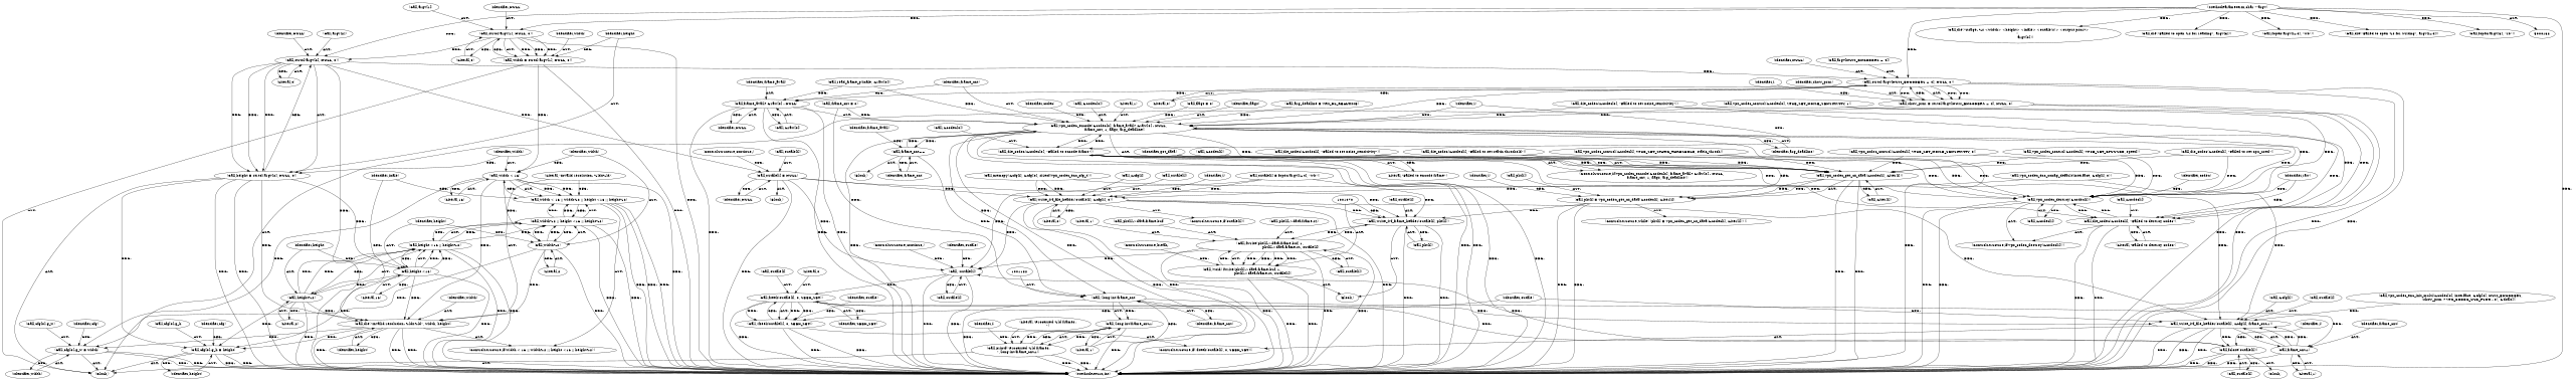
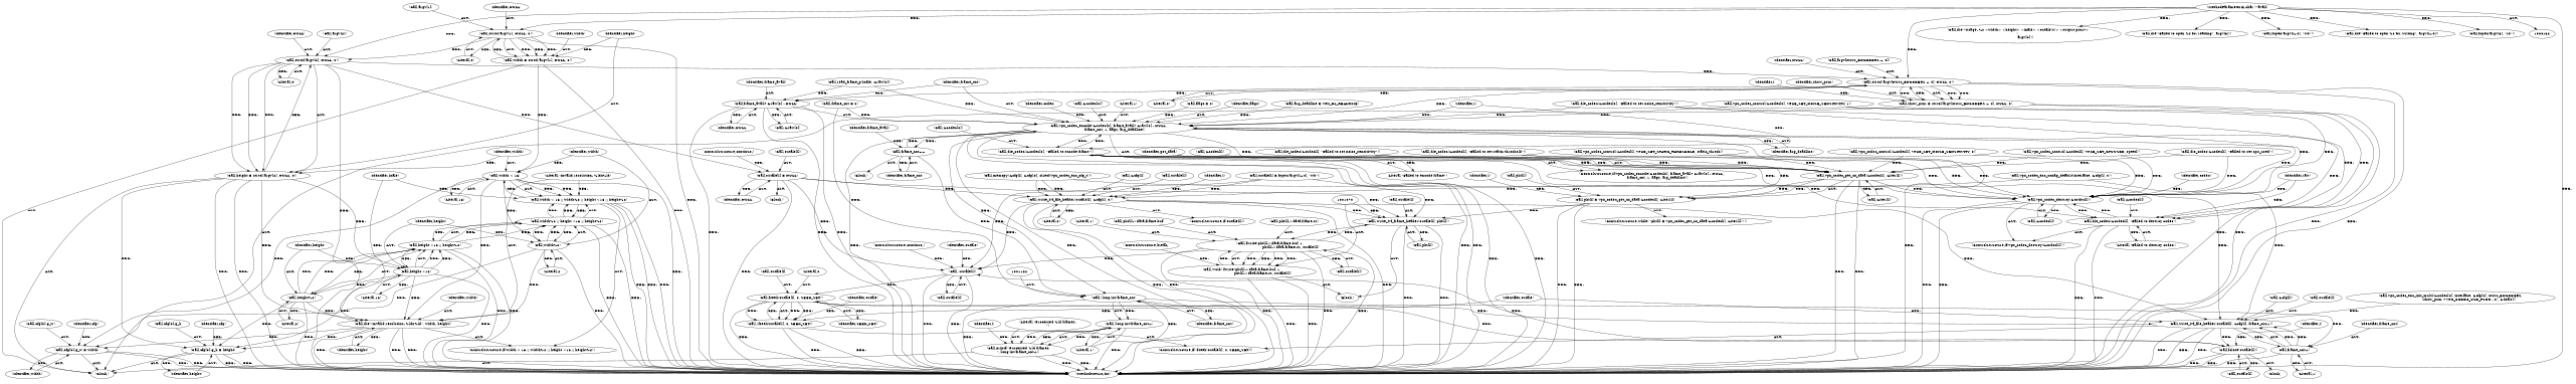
  digraph {
    n1 [label="(Call,strtol(argv[1], NULL, 0))"]
    n2 [label="(Call,width = strtol(argv[1], NULL, 0))"]
    n3 [label="(Call,strtol(argv[2], NULL, 0))"]
    n4 [label="(MethodReturn,int)"]
    n5 [label="(Literal,0)"]
    n6 [label="(Call,width < 16)"]
    n7 [label="(Block,)"]
    n8 [label="(Call,strtol(argv[NUM_ENCODERS + 4], NULL, 0))"]
    n9 [label="(Call,height = strtol(argv[2], NULL, 0))"]
    n10 [label="(Call,outfile[i] = NULL)"]
    n11 [label="(Literal,0)"]
-   n12 [label="(MethodParameterIn,char **argv)"]
+   n12 [label="(MethodParameterIn,char **avail)"]
    n13 [label="(Call,die(\"Usage: %s <width> <height> <infile> <outfile(s)> <output psnr?>\n\",\n             argv[0]))"]
    n14 [label="(Call,die(\"Failed to open %s for reading\", argv[3]))"]
    n15 [label="(Call,fopen(argv[i+4], \"wb\"))"]
    n16 [label="(Call,die(\"Failed to open %s for writing\", argv[i+4]))"]
    n17 [label="(Call,fopen(argv[3], \"rb\"))"]
-   1000132 [label=5000132]
+   1000132
    n19 [label="(Call,show_psnr = strtol(argv[NUM_ENCODERS + 4], NULL, 0))"]
    n20 [label="(Call,vpx_codec_encode(&codec[0], frame_avail? &raw[0] : NULL,\n            frame_cnt, 1, flags, arg_deadline))"]
    n21 [label="(Call,frame_avail? &raw[0] : NULL)"]
    n22 [label="(Literal,0)"]
    n23 [label="(Call,width < 16 || width%2 || height <16 || height%2)"]
    n24 [label="(Call,width%2)"]
    n25 [label="(Call,die(\"Invalid resolution: %ldx%ld\", width, height))"]
    n26 [label="(Call,cfg[0].g_w = width)"]
    n27 [label="(Literal,16)"]
    n28 [label="(Call,width%2 || height <16 || height%2)"]
    n29 [label="(ControlStructure,if(width < 16 || width%2 || height <16 || height%2))"]
    n30 [label="(Literal,2)"]
    n31 [label="(Call,cfg[0].g_h = height)"]
    n32 [label="(Identifier,height)"]
    n33 [label="(Identifier,width)"]
    n34 [label="(Call,height <16 || height%2)"]
    n35 [label="(Call,height <16)"]
    n36 [label="(Call,height%2)"]
    n37 [label="(Identifier,height)"]
    n38 [label="(Call,write_ivf_file_header(outfile[i], &cfg[i], 0))"]
    n39 [label="(Call,write_ivf_frame_header(outfile[i], pkt[i]))"]
    n40 [label="(Call,!outfile[i])"]
    n41 [label="(Identifier,NULL)"]
    n42 [label="(Block,)"]
    n43 [label="(Literal,16)"]
    n44 [label="(Literal,2)"]
    n45 [label="(Call,write_ivf_file_header(outfile[i], &cfg[i], frame_cnt-1))"]
    n46 [label="(Literal,0)"]
    n47 [label="(ControlStructure,if(outfile[i]))"]
    n48 [label="(Call,fwrite(pkt[i]->data.frame.buf, 1,\n                                      pkt[i]->data.frame.sz, outfile[i]))"]
    n49 [label="(Block,)"]
    n50 [label="(Call,pkt[i])"]
    n51 [label="(Call,fseek(outfile[i], 0, SEEK_SET))"]
    n52 [label="(Call,outfile[i])"]
    n53 [label="(Call,fclose(outfile[i]))"]
    n54 [label="(ControlStructure,if(!fseek(outfile[i], 0, SEEK_SET)))"]
    n55 [label="(Call,frame_cnt-1)"]
    n56 [label="(Call,(void) fwrite(pkt[i]->data.frame.buf, 1,\n                                      pkt[i]->data.frame.sz, outfile[i]))"]
    n57 [label="(Call,outfile[i])"]
    n58 [label="(Call,!fseek(outfile[i], 0, SEEK_SET))"]
    n59 [label="(Identifier,SEEK_SET)"]
    n60 [label="(Call,outfile[i])"]
    n61 [label="(Block,)"]
    n62 [label="(Literal,1)"]
    n63 [label="(Call,die_codec(&codec[0], \"Failed to encode frame\"))"]
    n64 [label="(Call,vpx_codec_get_cx_data(&codec[i], &iter[i]))"]
    n65 [label="(Call,vpx_codec_destroy(&codec[i]))"]
    n66 [label="(Call,die_codec(&codec[i], \"Failed to destroy codec\"))"]
    n67 [label="(Call,frame_cnt++)"]
    n68 [label="(Call,(long int)frame_cnt)"]
    n69 [label="(Identifier,arg_deadline)"]
    n70 [label="(ControlStructure,if(vpx_codec_encode(&codec[0], frame_avail? &raw[0] : NULL,\n            frame_cnt, 1, flags, arg_deadline)))"]
    n71 [label="(Identifier,NULL)"]
    n72 [label="(Call,&raw[0])"]
    n73 [label="(Literal,\"Failed to encode frame\")"]
    n74 [label="(Call,pkt[i] = vpx_codec_get_cx_data(&codec[i], &iter[i]))"]
    n75 [label="(Call,&iter[i])"]
    n76 [label="(ControlStructure,if(vpx_codec_destroy(&codec[i])))"]
    n77 [label="(Call,&codec[i])"]
    n78 [label="(Literal,\"Failed to destroy codec\")"]
    n79 [label="(Block,)"]
    n80 [label="(Identifier,frame_cnt)"]
    n81 [label="(Call,(long int)frame_cnt-1)"]
    n82 [label="(Identifier,frame_cnt)"]
    n83 [label="(ControlStructure,while( (pkt[i] = vpx_codec_get_cx_data(&codec[i], &iter[i])) ))"]
    n84 [label="(Call,printf(\"Processed %ld frames.\n\",(long int)frame_cnt-1))"]
    n85 [label="(Literal,1)"]
    n86 [label="(Call,&codec[i])"]
    n87 [label="(Identifier,i)"]
    n88 [label="(ControlStructure,continue;)"]
    n89 [label="(Call,argv[1])"]
    n90 [label="(Identifier,frame_cnt)"]
    n91 [label="(Identifier,width)"]
    n92 [label="(Call,cfg[0].g_w)"]
    n93 [label="(Identifier,got_data)"]
    n94 [label="(Identifier,width)"]
    n95 [label="(Call,&cfg[i])"]
    n96 [label="(Call,die_codec(&codec[i], \"Failed to set cpu_used\"))"]
    n97 [label="(Call,vpx_codec_enc_config_default(interface, &cfg[i], 0))"]
    n98 [label="(Identifier,frame_cnt)"]
    n99 [label="(ControlStructure,continue;)"]
    n100 [label="(Literal,0)"]
    n101 [label="(Call,vpx_codec_control(&codec[i], VP8E_SET_NOISE_SENSITIVITY, 0))"]
    n102 [label="(Identifier,frame_avail)"]
    n103 [label="(Identifier,i)"]
    n104 [label="(Call,&cfg[i])"]
    n105 [label="(Literal,1)"]
    n106 [label="(Identifier,show_psnr)"]
    n107 [label="(Call,die_codec(&codec[i], \"Failed to set noise_sensitivity\"))"]
    n108 [label="(ControlStructure,break;)"]
    n109 [label="(Call,flags = 0)"]
    n110 [label="(Identifier,flags)"]
    n111 [label="(Call,arg_deadline = VPX_DL_REALTIME)"]
    n112 [label="(Identifier,frame_avail)"]
    n113 [label="(Identifier,width)"]
    n114 [label="(Identifier,height)"]
    n115 [label="(Identifier,i)"]
    n116 [label="(Call,die_codec(&codec[0], \"Failed to set noise_sensitivity\"))"]
    n117 [label="(Identifier,cfg)"]
    n118 [label="(Call,outfile[i])"]
    n119 [label="(Call,&codec[0])"]
    n120 [label="(Call,vpx_codec_control(&codec[i], VP8E_SET_STATIC_THRESHOLD, static_thresh))"]
    n121 [label="(Call,outfile[i])"]
    n122 [label="(Identifier,height)"]
    n123 [label="(Call,cfg[0].g_h)"]
    n124 [label="(Identifier,NULL)"]
    n125 [label="(Identifier,infile)"]
    n126 [label="(Identifier,i)"]
    n127 [label="(Call,outfile[i])"]
    n128 [label="(Identifier,outfile)"]
    n129 [label="(Call,pkt[i]->data.frame.buf)"]
    n130 [label="(Call,outfile[i])"]
    n131 [label="(Call,vpx_codec_control(&codec[i], VP8E_SET_CPUUSED, speed))"]
    n132 [label="(Call,frame_cnt = 0)"]
    n133 [label="(Literal,\"Processed %ld frames.\n\")"]
    n134 [label="(Identifier,outfile)"]
    n135 [label="(Literal,1)"]
    n136 [label="(Call,vpx_codec_control(&codec[0], VP8E_SET_NOISE_SENSITIVITY, 1))"]
    n137 [label="(Identifier,raw)"]
    n138 [label="(Identifier,codec)"]
    n139 [label="(Call,argv[NUM_ENCODERS + 4])"]
    n140 [label="(Literal,\"Invalid resolution: %ldx%ld\")"]
    n141 [label="(Identifier,width)"]
    n142 [label="(Call,argv[2])"]
    n143 [label="(Identifier,i)"]
    n144 [label="(Identifier,cfg)"]
    n145 [label="(Call,pkt[i]->data.frame.sz)"]
    n146 [label="(Identifier,NULL)"]
    n147 [label="(Call,memcpy(&cfg[i], &cfg[0], sizeof(vpx_codec_enc_cfg_t)))"]
    n148 [label="(Call,outfile[i])"]
    n149 [label="(Call,outfile[i] = fopen(argv[i+4], \"wb\"))"]
    n150 [label="(Identifier,height)"]
    n151 [label="(Identifier,outfile)"]
    n152 [label="(Call,read_frame_p(infile, &raw[0]))"]
    n153 [label="(Call,die_codec(&codec[i], \"Failed to set static threshold\"))"]
    n154 [label="(Identifier,codec)"]
    n155 [label="(Identifier,NULL)"]
    n156 [label="(Call,&codec[i])"]
    n157 [label="(Call,pkt[i])"]
    n158 [label="(Call,&codec[0])"]
    n159 [label="(Identifier,i)"]
    n160 [label="(Call,vpx_codec_enc_init_multi(&codec[0], interface, &cfg[0], NUM_ENCODERS,\n                                 (show_psnr ? VPX_CODEC_USE_PSNR : 0), &dsf[0]))"]
    1001070
    1001182
    n1 -> n2 [label="AST: "]
    n1 -> n2 [label="DDG: "]
    n1 -> n2 [label="DDG: "]
    n1 -> n2 [label="DDG: "]
    n1 -> n3 [label="DDG: "]
    n1 -> n4 [label="DDG: "]
    n1 -> n5 [label="CFG: "]
    n2 -> n1 [label="CFG: "]
    n2 -> n4 [label="DDG: "]
    n2 -> n6 [label="DDG: "]
    n2 -> n7 [label="AST: "]
    n3 -> n4 [label="DDG: "]
    n3 -> n8 [label="DDG: "]
    n3 -> n9 [label="AST: "]
    n3 -> n9 [label="DDG: "]
    n3 -> n9 [label="DDG: "]
    n3 -> n9 [label="DDG: "]
    n3 -> n10 [label="DDG: "]
    n3 -> n11 [label="CFG: "]
    n5 -> n1 [label="AST: "]
    n6 -> n4 [label="DDG: "]
    n6 -> n23 [label="AST: "]
    n6 -> n23 [label="DDG: "]
    n6 -> n23 [label="DDG: "]
    n6 -> n24 [label="DDG: "]
    n6 -> n25 [label="DDG: "]
    n6 -> n26 [label="DDG: "]
    n6 -> n27 [label="CFG: "]
    n8 -> n4 [label="DDG: "]
    n8 -> n4 [label="DDG: "]
    n8 -> n19 [label="AST: "]
    n8 -> n19 [label="DDG: "]
    n8 -> n19 [label="DDG: "]
    n8 -> n19 [label="DDG: "]
    n8 -> n20 [label="DDG: "]
    n8 -> n21 [label="DDG: "]
    n8 -> n22 [label="CFG: "]
    n9 -> n3 [label="CFG: "]
    n9 -> n4 [label="DDG: "]
    n9 -> n4 [label="DDG: "]
    n9 -> n7 [label="AST: "]
    n9 -> n25 [label="DDG: "]
    n9 -> n31 [label="DDG: "]
    n9 -> n35 [label="DDG: "]
    n10 -> n4 [label="DDG: "]
    n10 -> n38 [label="DDG: "]
    n10 -> n39 [label="DDG: "]
    n10 -> n40 [label="DDG: "]
    n10 -> n41 [label="CFG: "]
    n10 -> n42 [label="AST: "]
    n11 -> n3 [label="AST: "]
    n12 -> n1 [label="DDG: "]
    n12 -> n3 [label="DDG: "]
    n12 -> n4 [label="DDG: "]
    n12 -> n8 [label="DDG: "]
    n12 -> n13 [label="DDG: "]
    n12 -> n14 [label="DDG: "]
    n12 -> n15 [label="DDG: "]
    n12 -> n16 [label="DDG: "]
    n12 -> n17 [label="DDG: "]
    n12 -> 1000132 [label="AST: "]
    n19 -> n4 [label="DDG: "]
    n19 -> n4 [label="DDG: "]
    n19 -> n7 [label="AST: "]
    n19 -> n8 [label="CFG: "]
    n20 -> n4 [label="DDG: "]
    n20 -> n4 [label="DDG: "]
    n20 -> n4 [label="DDG: "]
    n20 -> n4 [label="DDG: "]
    n20 -> n4 [label="DDG: "]
    n20 -> n63 [label="DDG: "]
    n20 -> n64 [label="DDG: "]
    n20 -> n65 [label="DDG: "]
    n20 -> n66 [label="DDG: "]
    n20 -> n67 [label="DDG: "]
    n20 -> n68 [label="DDG: "]
    n20 -> n69 [label="CFG: "]
    n20 -> n70 [label="AST: "]
    n21 -> n4 [label="DDG: "]
    n21 -> n4 [label="DDG: "]
    n21 -> n4 [label="DDG: "]
    n21 -> n20 [label="AST: "]
    n21 -> n71 [label="CFG: "]
    n21 -> n72 [label="CFG: "]
    n22 -> n8 [label="AST: "]
    n23 -> n4 [label="DDG: "]
    n23 -> n4 [label="DDG: "]
    n23 -> n4 [label="DDG: "]
    n23 -> n6 [label="CFG: "]
    n23 -> n28 [label="CFG: "]
    n23 -> n29 [label="AST: "]
    n24 -> n4 [label="DDG: "]
    n24 -> n25 [label="DDG: "]
    n24 -> n26 [label="DDG: "]
    n24 -> n28 [label="AST: "]
    n24 -> n28 [label="DDG: "]
    n24 -> n28 [label="DDG: "]
    n24 -> n30 [label="CFG: "]
    n25 -> n4 [label="DDG: "]
    n25 -> n4 [label="DDG: "]
    n25 -> n4 [label="DDG: "]
    n25 -> n26 [label="DDG: "]
    n25 -> n29 [label="AST: "]
    n25 -> n31 [label="DDG: "]
    n25 -> n32 [label="CFG: "]
    n26 -> n4 [label="DDG: "]
    n26 -> n4 [label="DDG: "]
    n26 -> n7 [label="AST: "]
    n26 -> n33 [label="CFG: "]
    n27 -> n6 [label="AST: "]
    n28 -> n4 [label="DDG: "]
    n28 -> n4 [label="DDG: "]
    n28 -> n23 [label="AST: "]
    n28 -> n23 [label="DDG: "]
    n28 -> n23 [label="DDG: "]
    n28 -> n24 [label="CFG: "]
    n28 -> n34 [label="CFG: "]
    n30 -> n24 [label="AST: "]
    n31 -> n4 [label="DDG: "]
    n31 -> n4 [label="DDG: "]
    n31 -> n7 [label="AST: "]
    n31 -> n37 [label="CFG: "]
    n32 -> n25 [label="AST: "]
    n33 -> n26 [label="AST: "]
    n34 -> n4 [label="DDG: "]
    n34 -> n4 [label="DDG: "]
    n34 -> n28 [label="AST: "]
    n34 -> n28 [label="DDG: "]
    n34 -> n28 [label="DDG: "]
    n34 -> n35 [label="CFG: "]
    n34 -> n36 [label="CFG: "]
    n35 -> n4 [label="DDG: "]
    n35 -> n25 [label="DDG: "]
    n35 -> n31 [label="DDG: "]
    n35 -> n34 [label="AST: "]
    n35 -> n34 [label="DDG: "]
    n35 -> n34 [label="DDG: "]
    n35 -> n36 [label="DDG: "]
    n35 -> n43 [label="CFG: "]
    n36 -> n4 [label="DDG: "]
    n36 -> n25 [label="DDG: "]
    n36 -> n31 [label="DDG: "]
    n36 -> n34 [label="AST: "]
    n36 -> n34 [label="DDG: "]
    n36 -> n34 [label="DDG: "]
    n36 -> n44 [label="CFG: "]
    n37 -> n31 [label="AST: "]
    n38 -> n4 [label="DDG: "]
    n38 -> n4 [label="DDG: "]
    n38 -> n4 [label="DDG: "]
    n38 -> n39 [label="DDG: "]
    n38 -> n40 [label="DDG: "]
    n38 -> n45 [label="DDG: "]
    n38 -> n46 [label="CFG: "]
    n38 -> n47 [label="AST: "]
    n39 -> n4 [label="DDG: "]
    n39 -> n4 [label="DDG: "]
    n39 -> n48 [label="DDG: "]
    n39 -> n49 [label="AST: "]
    n39 -> n50 [label="CFG: "]
    n40 -> n4 [label="DDG: "]
    n40 -> n4 [label="DDG: "]
    n40 -> n51 [label="DDG: "]
    n40 -> n52 [label="CFG: "]
    n41 -> n10 [label="AST: "]
    n43 -> n35 [label="AST: "]
    n44 -> n36 [label="AST: "]
    n45 -> n4 [label="DDG: "]
    n45 -> n4 [label="DDG: "]
    n45 -> n4 [label="DDG: "]
    n45 -> n53 [label="DDG: "]
    n45 -> n54 [label="AST: "]
    n45 -> n55 [label="CFG: "]
    n46 -> n38 [label="AST: "]
    n48 -> n4 [label="DDG: "]
    n48 -> n4 [label="DDG: "]
    n48 -> n4 [label="DDG: "]
    n48 -> n39 [label="DDG: "]
    n48 -> n40 [label="DDG: "]
    n48 -> n56 [label="AST: "]
    n48 -> n56 [label="DDG: "]
    n48 -> n56 [label="DDG: "]
    n48 -> n56 [label="DDG: "]
    n48 -> n56 [label="DDG: "]
    n48 -> n57 [label="CFG: "]
    n50 -> n39 [label="AST: "]
    n51 -> n4 [label="DDG: "]
    n51 -> n45 [label="DDG: "]
    n51 -> n53 [label="DDG: "]
    n51 -> n58 [label="AST: "]
    n51 -> n58 [label="DDG: "]
    n51 -> n58 [label="DDG: "]
    n51 -> n58 [label="DDG: "]
    n51 -> n59 [label="CFG: "]
    n52 -> n40 [label="AST: "]
    n53 -> n4 [label="DDG: "]
    n53 -> n4 [label="DDG: "]
    n53 -> n40 [label="DDG: "]
    n53 -> n60 [label="CFG: "]
    n53 -> n61 [label="AST: "]
    n55 -> n4 [label="DDG: "]
    n55 -> n45 [label="AST: "]
    n55 -> n45 [label="DDG: "]
    n55 -> n45 [label="DDG: "]
    n55 -> n62 [label="CFG: "]
    n56 -> n4 [label="DDG: "]
    n56 -> n4 [label="DDG: "]
    n56 -> n48 [label="CFG: "]
    n56 -> n49 [label="AST: "]
    n57 -> n48 [label="AST: "]
    n58 -> n4 [label="DDG: "]
    n58 -> n4 [label="DDG: "]
    n58 -> n51 [label="CFG: "]
    n58 -> n54 [label="AST: "]
    n59 -> n51 [label="AST: "]
    n60 -> n53 [label="AST: "]
    n62 -> n55 [label="AST: "]
    n63 -> n4 [label="DDG: "]
    n63 -> n4 [label="DDG: "]
    n63 -> n20 [label="DDG: "]
    n63 -> n64 [label="DDG: "]
    n63 -> n65 [label="DDG: "]
    n63 -> n66 [label="DDG: "]
    n63 -> n70 [label="AST: "]
    n63 -> n73 [label="CFG: "]
    n64 -> n4 [label="DDG: "]
    n64 -> n4 [label="DDG: "]
+   n64 -> n65 [label="DDG: "]
    n64 -> n74 [label="AST: "]
    n64 -> n74 [label="DDG: "]
    n64 -> n74 [label="DDG: "]
    n64 -> n75 [label="CFG: "]
    n65 -> n4 [label="DDG: "]
    n65 -> n4 [label="DDG: "]
    n65 -> n66 [label="DDG: "]
    n65 -> n76 [label="AST: "]
    n65 -> n77 [label="CFG: "]
    n66 -> n4 [label="DDG: "]
    n66 -> n4 [label="DDG: "]
    n66 -> n65 [label="DDG: "]
    n66 -> n76 [label="AST: "]
    n66 -> n78 [label="CFG: "]
    n67 -> n20 [label="DDG: "]
    n67 -> n68 [label="DDG: "]
    n67 -> n79 [label="AST: "]
    n67 -> n80 [label="CFG: "]
    n68 -> n4 [label="DDG: "]
    n68 -> n55 [label="DDG: "]
    n68 -> n81 [label="AST: "]
    n68 -> n81 [label="DDG: "]
    n68 -> n82 [label="CFG: "]
    n69 -> n20 [label="AST: "]
    n71 -> n21 [label="AST: "]
    n72 -> n21 [label="AST: "]
    n73 -> n63 [label="AST: "]
    n74 -> n4 [label="DDG: "]
    n74 -> n4 [label="DDG: "]
    n74 -> n39 [label="DDG: "]
    n74 -> n83 [label="AST: "]
    n75 -> n64 [label="AST: "]
    n77 -> n65 [label="AST: "]
    n78 -> n66 [label="AST: "]
    n80 -> n67 [label="AST: "]
    n81 -> n4 [label="DDG: "]
    n81 -> n84 [label="AST: "]
    n81 -> n84 [label="DDG: "]
    n81 -> n84 [label="DDG: "]
    n81 -> n85 [label="CFG: "]
    n82 -> n68 [label="AST: "]
    n84 -> n4 [label="DDG: "]
    n84 -> n4 [label="DDG: "]
    n84 -> n7 [label="AST: "]
    n84 -> n81 [label="CFG: "]
    n85 -> n68 [label="CFG: "]
    n85 -> n81 [label="AST: "]
    n86 -> n64 [label="AST: "]
    n87 -> n19 [label="CFG: "]
    n88 -> n40 [label="CFG: "]
    n89 -> n1 [label="AST: "]
    n90 -> n20 [label="AST: "]
    n90 -> n21 [label="CFG: "]
    n91 -> n2 [label="AST: "]
    n92 -> n26 [label="AST: "]
    n93 -> n64 [label="CFG: "]
    n93 -> n74 [label="CFG: "]
    n94 -> n6 [label="CFG: "]
    n94 -> n24 [label="AST: "]
    n95 -> n38 [label="AST: "]
    n96 -> n64 [label="DDG: "]
    n96 -> n65 [label="DDG: "]
    n97 -> n38 [label="DDG: "]
    n97 -> n45 [label="DDG: "]
    n98 -> n55 [label="AST: "]
    n99 -> n10 [label="CFG: "]
    n100 -> n51 [label="AST: "]
    n101 -> n64 [label="DDG: "]
    n101 -> n65 [label="DDG: "]
    n102 -> n67 [label="CFG: "]
    n103 -> n53 [label="CFG: "]
    n104 -> n45 [label="AST: "]
    n105 -> n48 [label="AST: "]
    n106 -> n19 [label="AST: "]
    n107 -> n64 [label="DDG: "]
    n107 -> n65 [label="DDG: "]
    n108 -> n56 [label="CFG: "]
    n109 -> n20 [label="DDG: "]
    n110 -> n20 [label="AST: "]
    n111 -> n20 [label="DDG: "]
    n112 -> n21 [label="AST: "]
    n113 -> n6 [label="AST: "]
    n113 -> n9 [label="CFG: "]
    n114 -> n24 [label="CFG: "]
    n114 -> n35 [label="AST: "]
    n115 -> n20 [label="CFG: "]
    n115 -> n63 [label="CFG: "]
    n116 -> n20 [label="DDG: "]
    n116 -> n65 [label="DDG: "]
    n116 -> n66 [label="DDG: "]
    n117 -> n26 [label="CFG: "]
    n118 -> n39 [label="AST: "]
    n119 -> n63 [label="AST: "]
    n120 -> n64 [label="DDG: "]
    n120 -> n65 [label="DDG: "]
    n121 -> n38 [label="AST: "]
    n122 -> n35 [label="CFG: "]
    n122 -> n36 [label="AST: "]
    n123 -> n31 [label="AST: "]
    n124 -> n1 [label="AST: "]
    n125 -> n23 [label="CFG: "]
    n125 -> n25 [label="CFG: "]
    n126 -> n84 [label="CFG: "]
    n127 -> n45 [label="AST: "]
    n128 -> n45 [label="CFG: "]
    n128 -> n58 [label="CFG: "]
    n129 -> n48 [label="AST: "]
    n130 -> n51 [label="AST: "]
    n131 -> n64 [label="DDG: "]
    n131 -> n65 [label="DDG: "]
    n132 -> n20 [label="DDG: "]
    n132 -> n68 [label="DDG: "]
    n133 -> n84 [label="AST: "]
    n134 -> n40 [label="CFG: "]
    n135 -> n20 [label="AST: "]
    n136 -> n20 [label="DDG: "]
    n136 -> n65 [label="DDG: "]
    n136 -> n66 [label="DDG: "]
    n137 -> n65 [label="CFG: "]
    n137 -> n66 [label="CFG: "]
    n138 -> n65 [label="CFG: "]
    n139 -> n8 [label="AST: "]
    n140 -> n23 [label="CFG: "]
    n140 -> n25 [label="AST: "]
    n141 -> n25 [label="AST: "]
    n142 -> n3 [label="AST: "]
    n143 -> n38 [label="CFG: "]
    n144 -> n31 [label="CFG: "]
    n145 -> n48 [label="AST: "]
    n146 -> n8 [label="AST: "]
    n147 -> n38 [label="DDG: "]
    n147 -> n38 [label="DDG: "]
    n147 -> n45 [label="DDG: "]
    n148 -> n10 [label="AST: "]
    n149 -> n38 [label="DDG: "]
    n149 -> n39 [label="DDG: "]
    n149 -> n40 [label="DDG: "]
    n150 -> n2 [label="CFG: "]
    n150 -> n9 [label="AST: "]
    n151 -> n58 [label="CFG: "]
    n152 -> n20 [label="DDG: "]
    n152 -> n21 [label="DDG: "]
    n153 -> n64 [label="DDG: "]
    n153 -> n65 [label="DDG: "]
    n154 -> n20 [label="CFG: "]
    n155 -> n3 [label="AST: "]
    n156 -> n66 [label="AST: "]
    n157 -> n74 [label="AST: "]
    n158 -> n20 [label="AST: "]
    n159 -> n74 [label="CFG: "]
    n160 -> n45 [label="DDG: "]
    1001070 -> n39 [label="CFG: "]
    1001070 -> n56 [label="AST: "]
    1001182 -> n68 [label="AST: "]
  }
